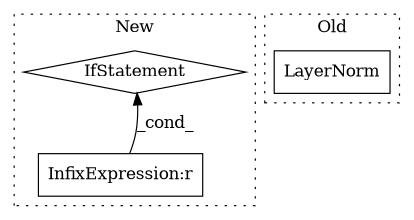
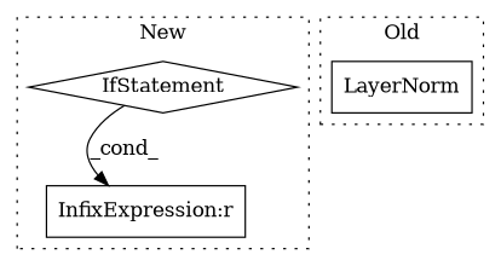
  digraph {
    node [shape=box]
    n1 [a=25 l=3 label=IfStatement s=4035 shape=diamond]
    n2 [a=27 l=4 label="InfixExpression:r" s=4026]
    n3 [a=32 l="10,1" label=LayerNorm s="4674,4691"]
    subgraph cluster_1 {
      label=New
      style=dotted
      n1
      n2
    }
    subgraph cluster_2 {
      label=Old
      style=dotted
      n3
    }
-   n2 -> n1 [label=_cond_]
+   n1 -> n2 [label=_cond_]
  }
